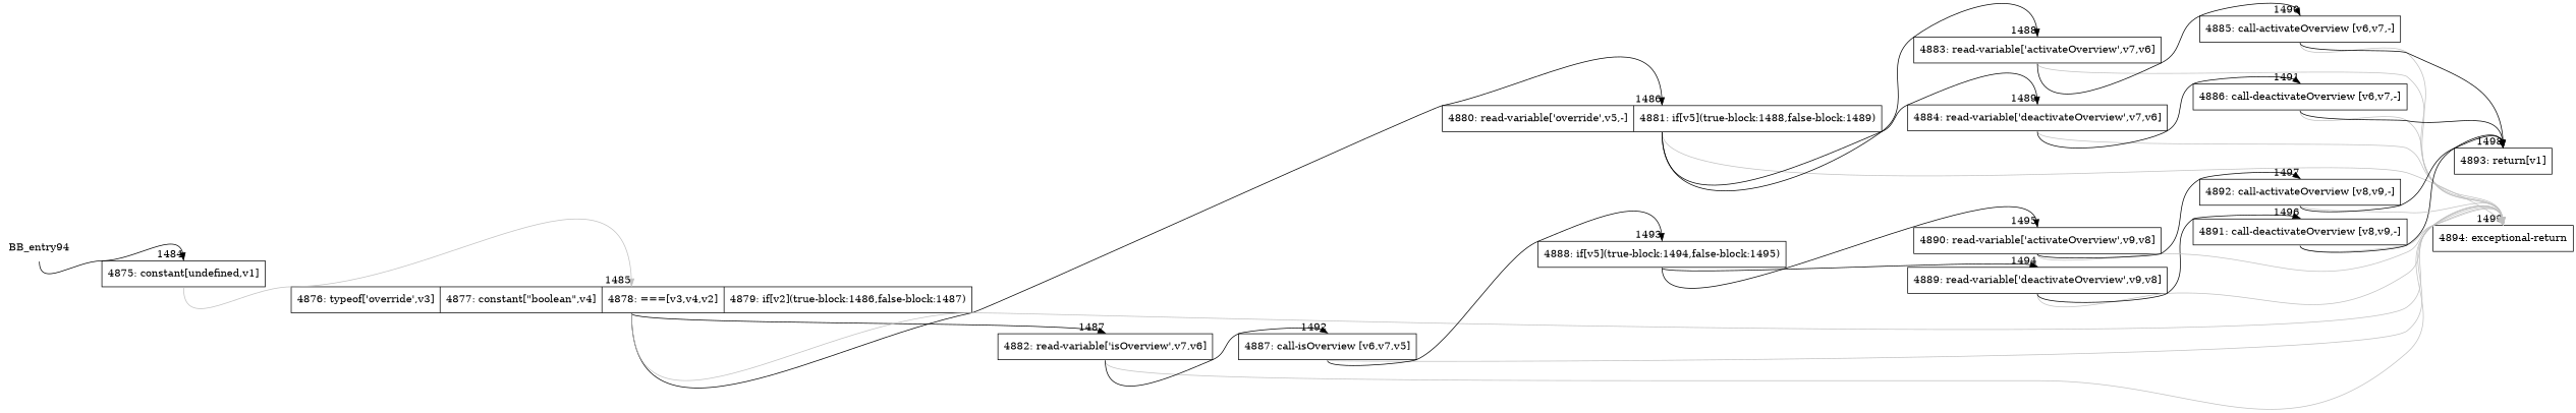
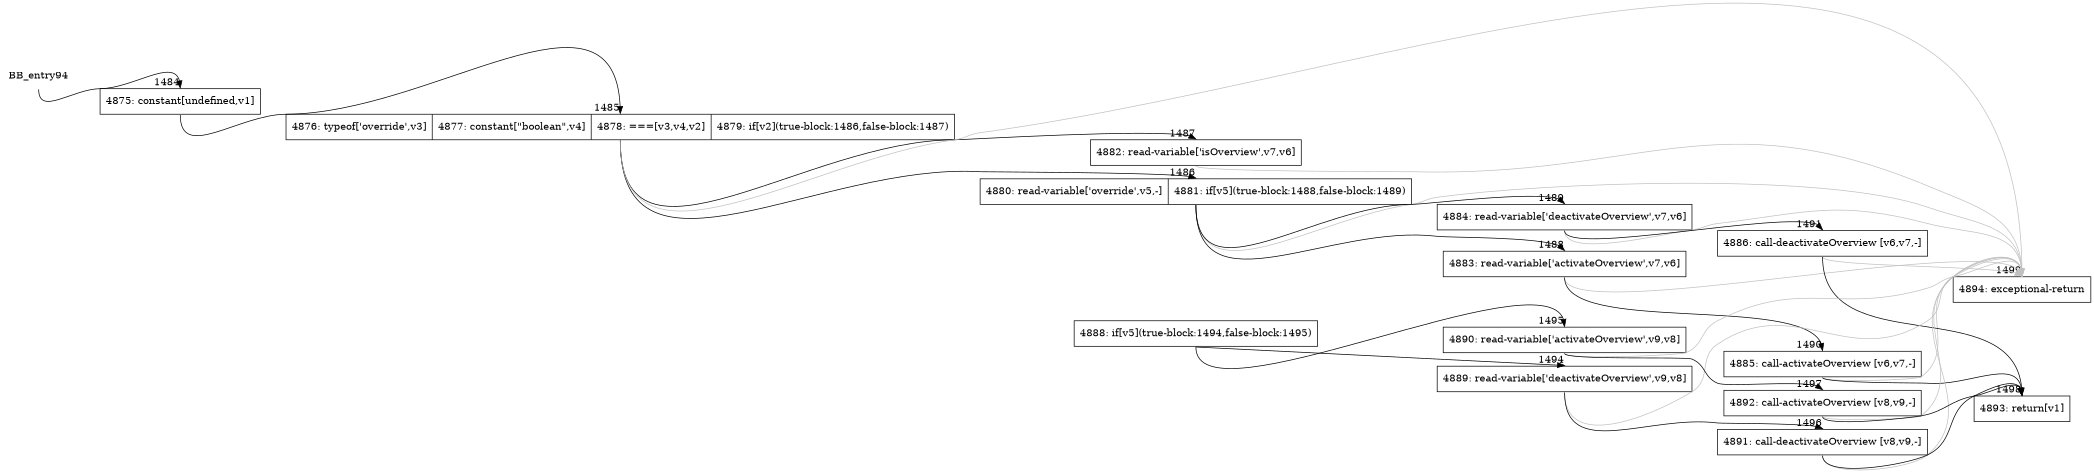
  digraph {
    rankdir=LR
    node [shape=record]
    edge [headport=n tailport=s]
    n1 [label=BB_entry94 shape=none]
    n2 [label="{4875: constant[undefined,v1]}"]
    n3 [label="{4876: typeof['override',v3]|4877: constant[\"boolean\",v4]|4878: ===[v3,v4,v2]|4879: if[v2](true-block:1486,false-block:1487)}"]
    n4 [label="{4880: read-variable['override',v5,-]|4881: if[v5](true-block:1488,false-block:1489)}"]
    n5 [label="{4882: read-variable['isOverview',v7,v6]}"]
    n6 [label="{4894: exceptional-return}"]
    n7 [label="{4883: read-variable['activateOverview',v7,v6]}"]
    n8 [label="{4884: read-variable['deactivateOverview',v7,v6]}"]
-   n9 [label="{4887: call-isOverview [v6,v7,v5]}"]
    n10 [label="{4885: call-activateOverview [v6,v7,-]}"]
    n11 [label="{4886: call-deactivateOverview [v6,v7,-]}"]
    n12 [label="{4888: if[v5](true-block:1494,false-block:1495)}"]
    n13 [label="{4893: return[v1]}"]
    n14 [label="{4889: read-variable['deactivateOverview',v9,v8]}"]
    n15 [label="{4890: read-variable['activateOverview',v9,v8]}"]
    n16 [label="{4891: call-deactivateOverview [v8,v9,-]}"]
    n17 [label="{4892: call-activateOverview [v8,v9,-]}"]
    n1 -> n2 [headlabel="    1484"]
-   n2 -> n3 [headlabel="      1485" color=gray]
+   n2 -> n3 [headlabel="      1485"]
    n3 -> n4 [headlabel="      1486"]
    n3 -> n5 [headlabel="      1487"]
    n3 -> n6 [color=gray headlabel="      1499"]
    n4 -> n6 [color=gray]
    n4 -> n7 [headlabel="      1488"]
    n4 -> n8 [headlabel="      1489"]
    n5 -> n6 [color=gray]
-   n5 -> n9 [headlabel="      1492"]
    n7 -> n6 [color=gray]
    n7 -> n10 [headlabel="      1490"]
    n8 -> n6 [color=gray]
    n8 -> n11 [headlabel="      1491"]
-   n9 -> n6 [color=gray]
-   n9 -> n12 [headlabel="      1493"]
    n10 -> n6 [color=gray]
    n10 -> n13 [headlabel="      1498"]
    n11 -> n6 [color=gray]
    n11 -> n13
    n12 -> n14 [headlabel="      1494"]
    n12 -> n15 [headlabel="      1495"]
    n14 -> n6 [color=gray]
    n14 -> n16 [headlabel="      1496"]
    n15 -> n6 [color=gray]
    n15 -> n17 [headlabel="      1497"]
    n16 -> n6 [color=gray]
    n16 -> n13
    n17 -> n6 [color=gray]
    n17 -> n13
  }
